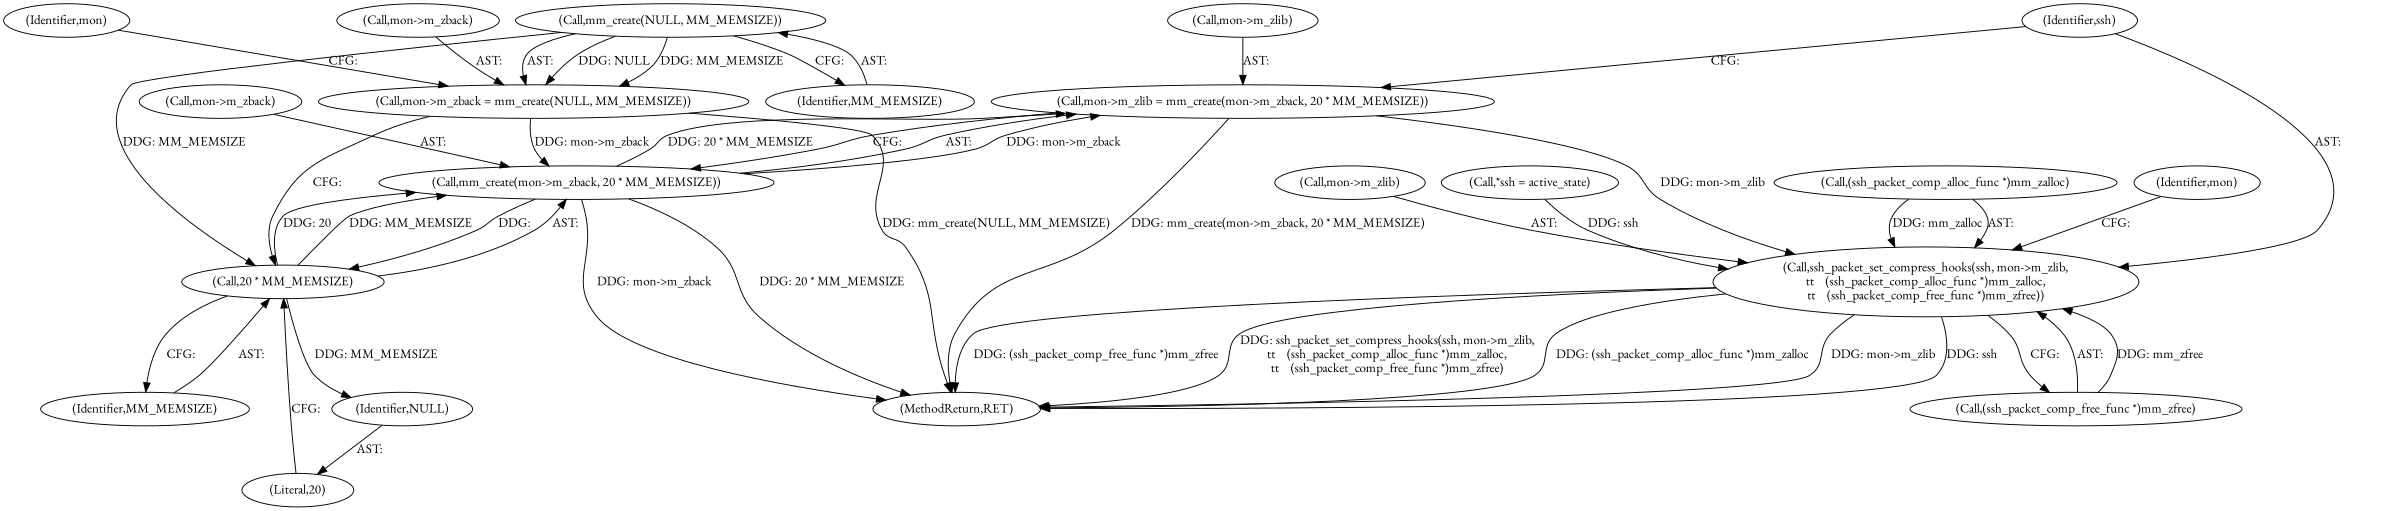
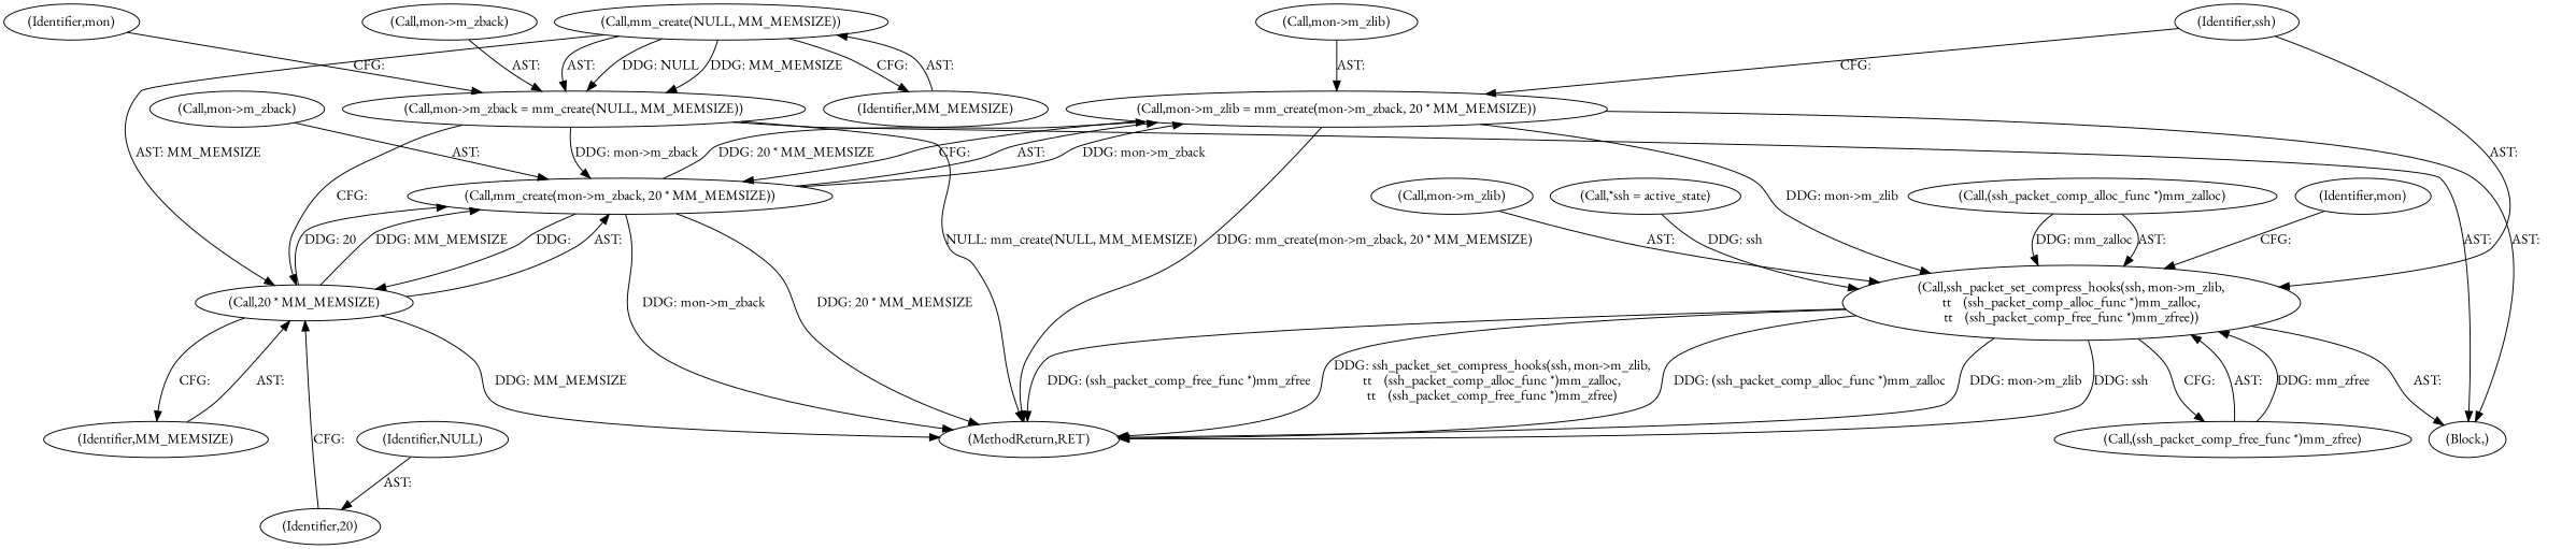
  digraph {
    fontname="EB Garamond"
    node [fontname="EB Garamond"]
    edge [fontname="EB Garamond"]
    n1 [label="(Call,mon->m_zlib = mm_create(mon->m_zback, 20 * MM_MEMSIZE))"]
    n2 [label="(Call,mm_create(mon->m_zback, 20 * MM_MEMSIZE))"]
    n3 [label="(Call,ssh_packet_set_compress_hooks(ssh, mon->m_zlib,\n\t\t    (ssh_packet_comp_alloc_func *)mm_zalloc,\n\t\t    (ssh_packet_comp_free_func *)mm_zfree))"]
    n4 [label="(MethodReturn,RET)"]
+   n5 [label="(Block,)"]
    n6 [label="(Call,20 * MM_MEMSIZE)"]
    n7 [label="(Call,(ssh_packet_comp_free_func *)mm_zfree)"]
    n8 [label="(Identifier,MM_MEMSIZE)"]
    n9 [label="(Call,mon->m_zback = mm_create(NULL, MM_MEMSIZE))"]
    n10 [label="(Call,mm_create(NULL, MM_MEMSIZE))"]
    n11 [label="(Identifier,MM_MEMSIZE)"]
-   n12 [label="(Literal,20)"]
+   n12 [label="(Identifier,20)"]
    n13 [label="(Identifier,mon)"]
    n14 [label="(Call,mon->m_zback)"]
    n15 [label="(Identifier,mon)"]
    n16 [label="(Call,mon->m_zlib)"]
    n17 [label="(Identifier,NULL)"]
    n18 [label="(Call,*ssh = active_state)"]
    n19 [label="(Call,mon->m_zback)"]
    n20 [label="(Call,(ssh_packet_comp_alloc_func *)mm_zalloc)"]
    n21 [label="(Call,mon->m_zlib)"]
    n22 [label="(Identifier,ssh)"]
    n1 -> n2 [label="CFG: "]
    n1 -> n3 [label="DDG: mon->m_zlib"]
    n1 -> n4 [label="DDG: mm_create(mon->m_zback, 20 * MM_MEMSIZE)"]
+   n1 -> n5 [label="AST: "]
    n2 -> n1 [label="AST: "]
    n2 -> n1 [label="DDG: mon->m_zback"]
    n2 -> n1 [label="DDG: 20 * MM_MEMSIZE"]
    n2 -> n4 [label="DDG: 20 * MM_MEMSIZE"]
    n2 -> n4 [label="DDG: mon->m_zback"]
    n2 -> n6 [label="DDG: "]
    n3 -> n4 [label="DDG: (ssh_packet_comp_free_func *)mm_zfree"]
    n3 -> n4 [label="DDG: ssh_packet_set_compress_hooks(ssh, mon->m_zlib,\n\t\t    (ssh_packet_comp_alloc_func *)mm_zalloc,\n\t\t    (ssh_packet_comp_free_func *)mm_zfree)"]
    n3 -> n4 [label="DDG: (ssh_packet_comp_alloc_func *)mm_zalloc"]
    n3 -> n4 [label="DDG: mon->m_zlib"]
    n3 -> n4 [label="DDG: ssh"]
+   n3 -> n5 [label="AST: "]
    n3 -> n7 [label="CFG: "]
    n6 -> n2 [label="AST: "]
    n6 -> n2 [label="DDG: 20"]
    n6 -> n2 [label="DDG: MM_MEMSIZE"]
-   n6 -> n17 [label="DDG: MM_MEMSIZE"]
+   n6 -> n4 [label="DDG: MM_MEMSIZE"]
    n6 -> n8 [label="CFG: "]
    n7 -> n3 [label="AST: "]
    n7 -> n3 [label="DDG: mm_zfree"]
    n8 -> n6 [label="AST: "]
    n9 -> n2 [label="DDG: mon->m_zback"]
-   n9 -> n4 [label="DDG: mm_create(NULL, MM_MEMSIZE)"]
+   n9 -> n4 [label="NULL: mm_create(NULL, MM_MEMSIZE)"]
+   n9 -> n5 [label="AST: "]
    n9 -> n6 [label="CFG: "]
-   n10 -> n6 [label="DDG: MM_MEMSIZE"]
+   n10 -> n6 [label="AST: MM_MEMSIZE"]
    n10 -> n9 [label="AST: "]
    n10 -> n9 [label="DDG: NULL"]
    n10 -> n9 [label="DDG: MM_MEMSIZE"]
    n10 -> n11 [label="CFG: "]
    n11 -> n10 [label="AST: "]
    n12 -> n6 [label="CFG: "]
    n13 -> n3 [label="CFG: "]
    n14 -> n2 [label="AST: "]
    n15 -> n9 [label="CFG: "]
    n16 -> n3 [label="AST: "]
    n17 -> n12 [label="AST: "]
    n18 -> n3 [label="DDG: ssh"]
    n19 -> n9 [label="AST: "]
    n20 -> n3 [label="AST: "]
    n20 -> n3 [label="DDG: mm_zalloc"]
    n21 -> n1 [label="AST: "]
    n22 -> n1 [label="CFG: "]
    n22 -> n3 [label="AST: "]
  }
